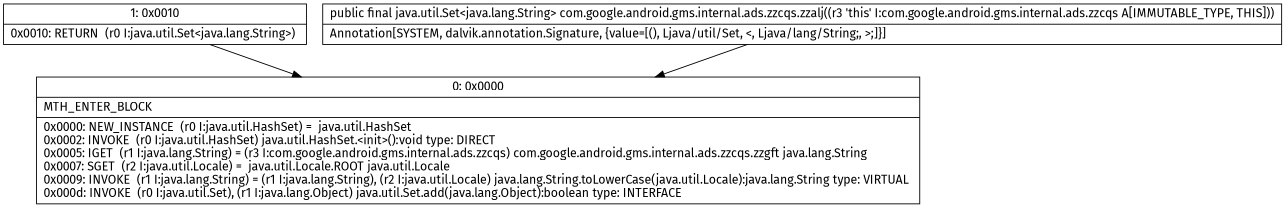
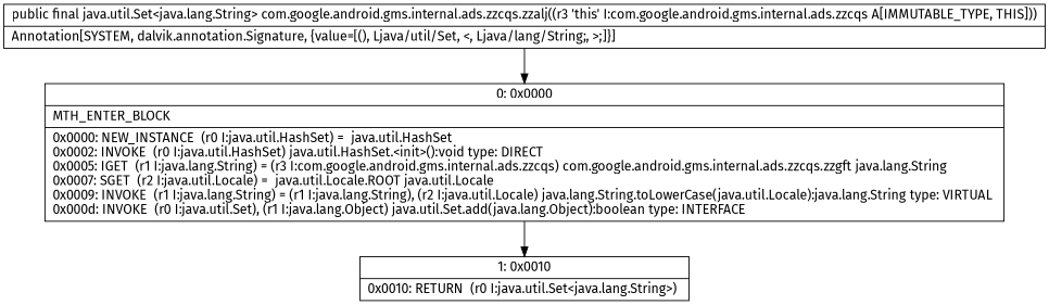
  digraph {
    fontname="Fira Sans"
    node [shape=record fontname="Fira Sans"]
    edge [fontname="Fira Sans"]
    n1 [label="{0\:\ 0x0000|MTH_ENTER_BLOCK\l|0x0000: NEW_INSTANCE  (r0 I:java.util.HashSet) =  java.util.HashSet \l0x0002: INVOKE  (r0 I:java.util.HashSet) java.util.HashSet.\<init\>():void type: DIRECT \l0x0005: IGET  (r1 I:java.lang.String) = (r3 I:com.google.android.gms.internal.ads.zzcqs) com.google.android.gms.internal.ads.zzcqs.zzgft java.lang.String \l0x0007: SGET  (r2 I:java.util.Locale) =  java.util.Locale.ROOT java.util.Locale \l0x0009: INVOKE  (r1 I:java.lang.String) = (r1 I:java.lang.String), (r2 I:java.util.Locale) java.lang.String.toLowerCase(java.util.Locale):java.lang.String type: VIRTUAL \l0x000d: INVOKE  (r0 I:java.util.Set), (r1 I:java.lang.Object) java.util.Set.add(java.lang.Object):boolean type: INTERFACE \l}"]
    n2 [label="{1\:\ 0x0010|0x0010: RETURN  (r0 I:java.util.Set\<java.lang.String\>) \l}"]
    n3 [label="{public final java.util.Set\<java.lang.String\> com.google.android.gms.internal.ads.zzcqs.zzalj((r3 'this' I:com.google.android.gms.internal.ads.zzcqs A[IMMUTABLE_TYPE, THIS]))  | Annotation[SYSTEM, dalvik.annotation.Signature, \{value=[(), Ljava\/util\/Set, \<, Ljava\/lang\/String;, \>;]\}]\l}"]
-   n2 -> n1
+   n1 -> n2
    n3 -> n1
  }
